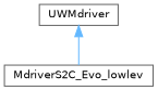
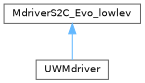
  digraph {
    rankdir=TB
    node [color=grey40 fillcolor=white fontname=Helvetica fontsize=10 shape=box style=filled]
    n1 [height=0.2 label=UWMdriver width=0.4]
    n2 [height=0.2 label=MdriverS2C_Evo_lowlev width=0.4]
-   n1 -> n2 [color=steelblue1 dir=back fontname=Helvetica fontsize=10 labelfontname=Helvetica labelfontsize=10 style=solid]
+   n2 -> n1 [color=steelblue1 dir=back fontname=Helvetica fontsize=10 labelfontname=Helvetica labelfontsize=10 style=solid]
  }
